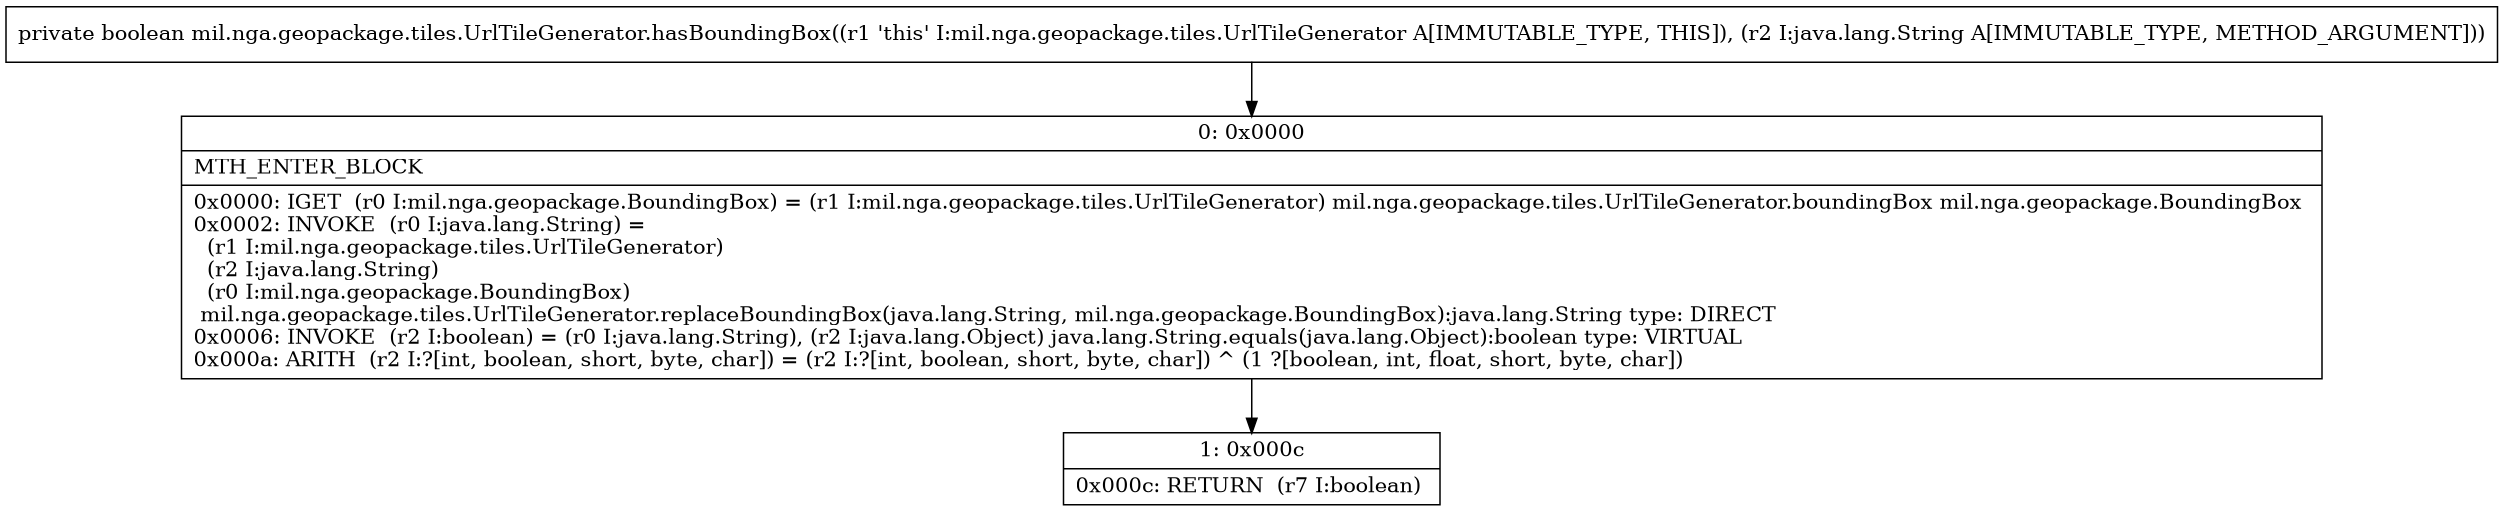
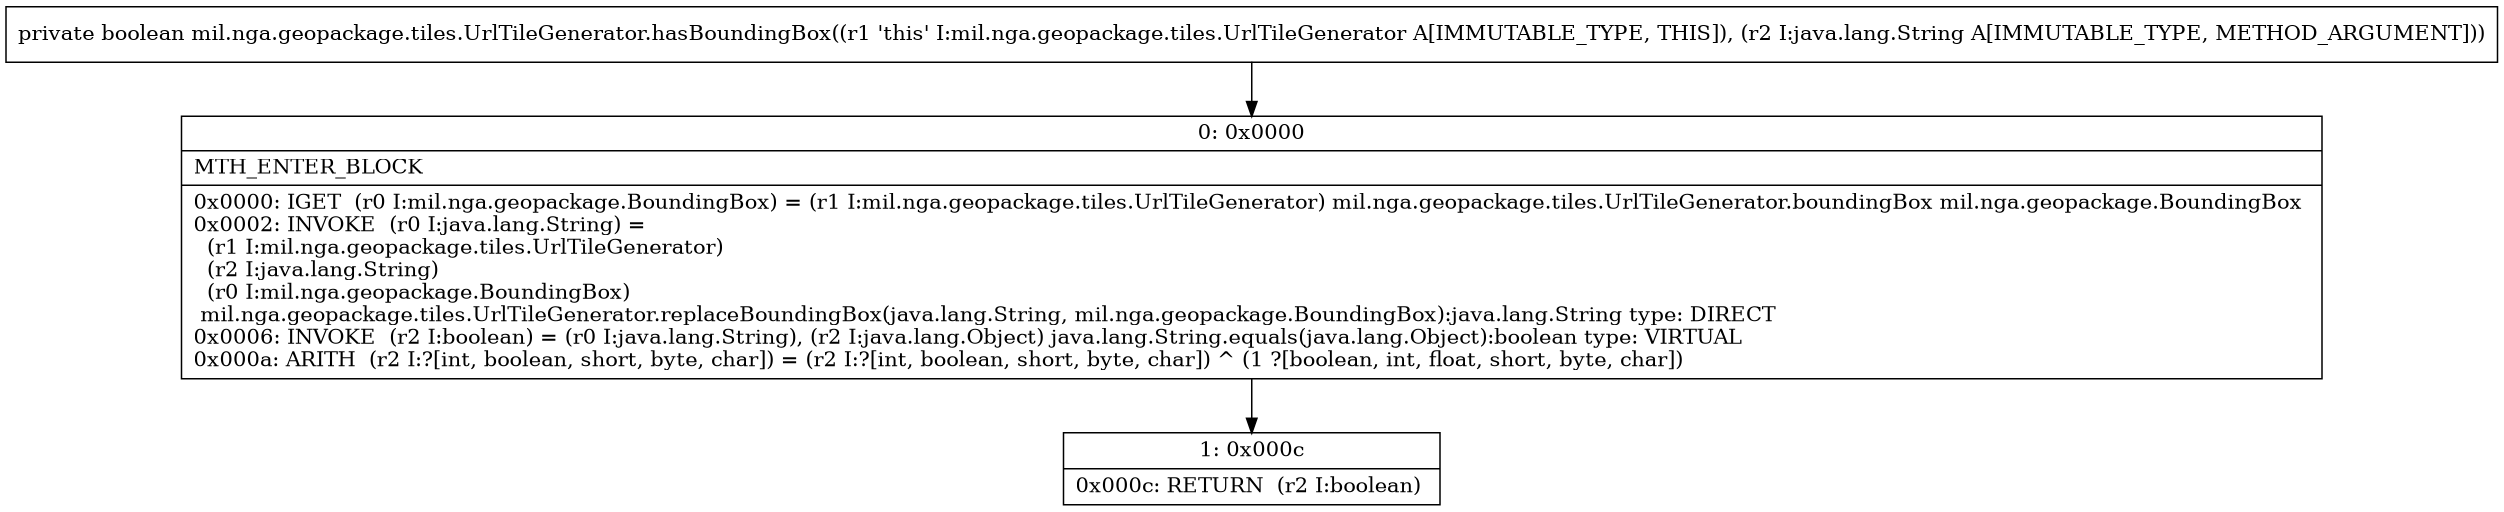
  digraph {
    fontname="DejaVu Serif"
    node [shape=record fontname="DejaVu Serif"]
    edge [fontname="DejaVu Serif"]
    n1 [label="{0\:\ 0x0000|MTH_ENTER_BLOCK\l|0x0000: IGET  (r0 I:mil.nga.geopackage.BoundingBox) = (r1 I:mil.nga.geopackage.tiles.UrlTileGenerator) mil.nga.geopackage.tiles.UrlTileGenerator.boundingBox mil.nga.geopackage.BoundingBox \l0x0002: INVOKE  (r0 I:java.lang.String) = \l  (r1 I:mil.nga.geopackage.tiles.UrlTileGenerator)\l  (r2 I:java.lang.String)\l  (r0 I:mil.nga.geopackage.BoundingBox)\l mil.nga.geopackage.tiles.UrlTileGenerator.replaceBoundingBox(java.lang.String, mil.nga.geopackage.BoundingBox):java.lang.String type: DIRECT \l0x0006: INVOKE  (r2 I:boolean) = (r0 I:java.lang.String), (r2 I:java.lang.Object) java.lang.String.equals(java.lang.Object):boolean type: VIRTUAL \l0x000a: ARITH  (r2 I:?[int, boolean, short, byte, char]) = (r2 I:?[int, boolean, short, byte, char]) ^ (1 ?[boolean, int, float, short, byte, char]) \l}"]
-   n2 [label="{1\:\ 0x000c|0x000c: RETURN  (r7 I:boolean) \l}"]
+   n2 [label="{1\:\ 0x000c|0x000c: RETURN  (r2 I:boolean) \l}"]
    n3 [label="{private boolean mil.nga.geopackage.tiles.UrlTileGenerator.hasBoundingBox((r1 'this' I:mil.nga.geopackage.tiles.UrlTileGenerator A[IMMUTABLE_TYPE, THIS]), (r2 I:java.lang.String A[IMMUTABLE_TYPE, METHOD_ARGUMENT])) }"]
    n1 -> n2
    n3 -> n1
  }
